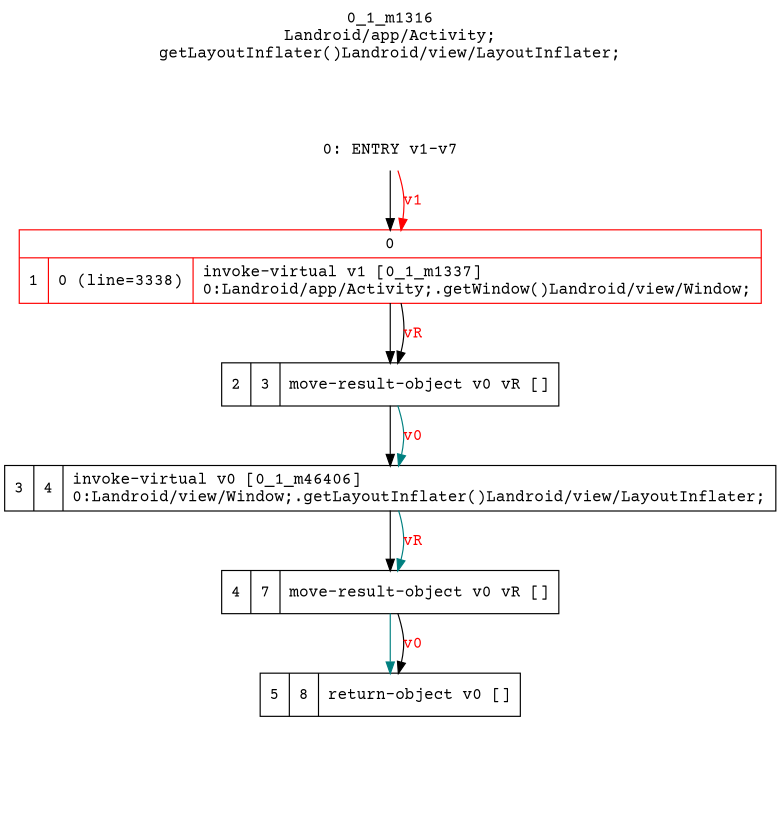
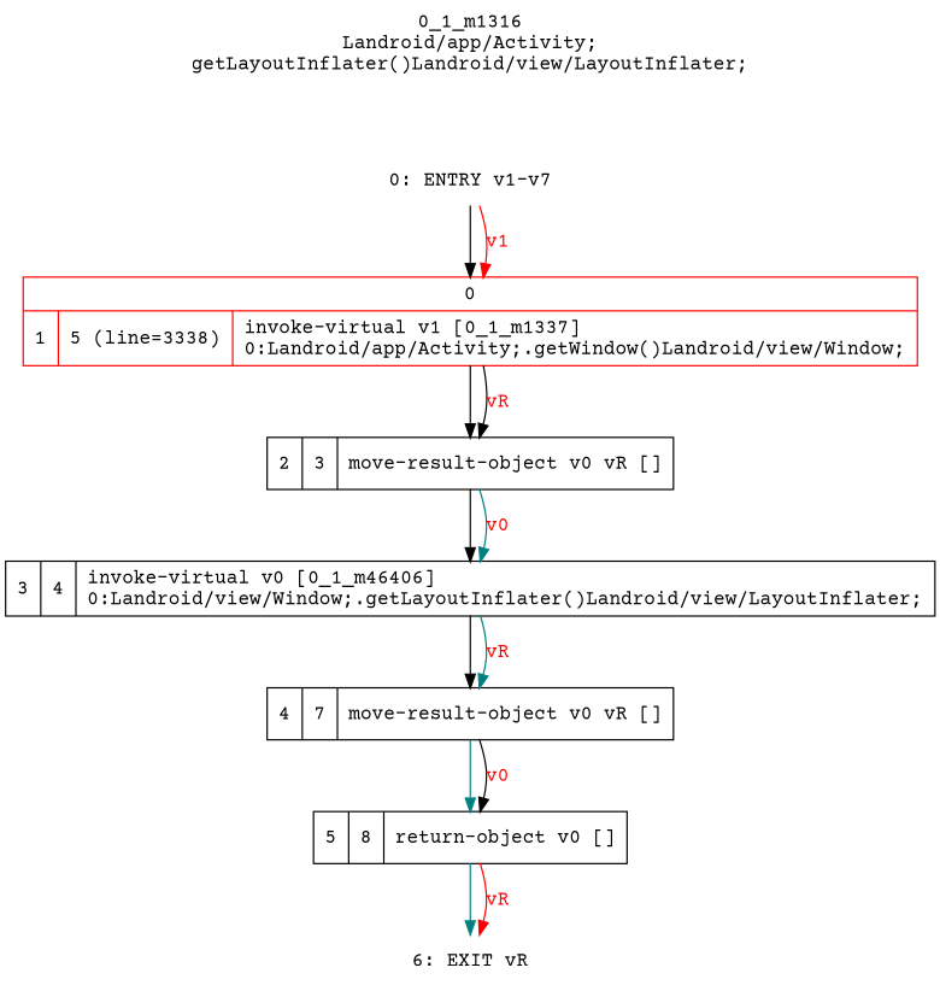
  digraph {
    fontname="Courier Prime"
    label="0_1_m1316\nLandroid/app/Activity;\ngetLayoutInflater()Landroid/view/LayoutInflater;"
    labelloc=t
    rankdir=UD
    node [fontname="Courier Prime" shape=record]
    edge [color=black fontcolor=blue fontname="Courier Prime"]
    n1 [label="0: ENTRY v1-v7" shape=plaintext]
-   n2 [color=red label="{0|{1|0 (line=3338)|invoke-virtual v1 [0_1_m1337]\l0:Landroid/app/Activity;.getWindow()Landroid/view/Window;\l}}"]
+   n2 [color=red label="{0|{1|5 (line=3338)|invoke-virtual v1 [0_1_m1337]\l0:Landroid/app/Activity;.getWindow()Landroid/view/Window;\l}}"]
    n3 [label="2|3|move-result-object v0 vR []\l"]
    n4 [label="3|4|invoke-virtual v0 [0_1_m46406]\l0:Landroid/view/Window;.getLayoutInflater()Landroid/view/LayoutInflater;\l"]
    n5 [label="4|7|move-result-object v0 vR []\l"]
    n6 [label="5|8|return-object v0 []\l"]
+   n7 [label="6: EXIT vR" shape=plaintext]
    n1 -> n2 [weight=100]
    n1 -> n2 [color=red fontcolor=red label=v1]
    n2 -> n3 [weight=100]
    n2 -> n3 [fontcolor=red label=vR]
    n3 -> n4 [weight=100]
    n3 -> n4 [color=teal fontcolor=red label=v0]
    n4 -> n5 [weight=100]
    n4 -> n5 [color=teal fontcolor=red label=vR]
    n5 -> n6 [color=teal weight=100]
    n5 -> n6 [fontcolor=red label=v0]
+   n6 -> n7 [color=teal weight=100]
+   n6 -> n7 [color=red fontcolor=red label=vR]
  }
